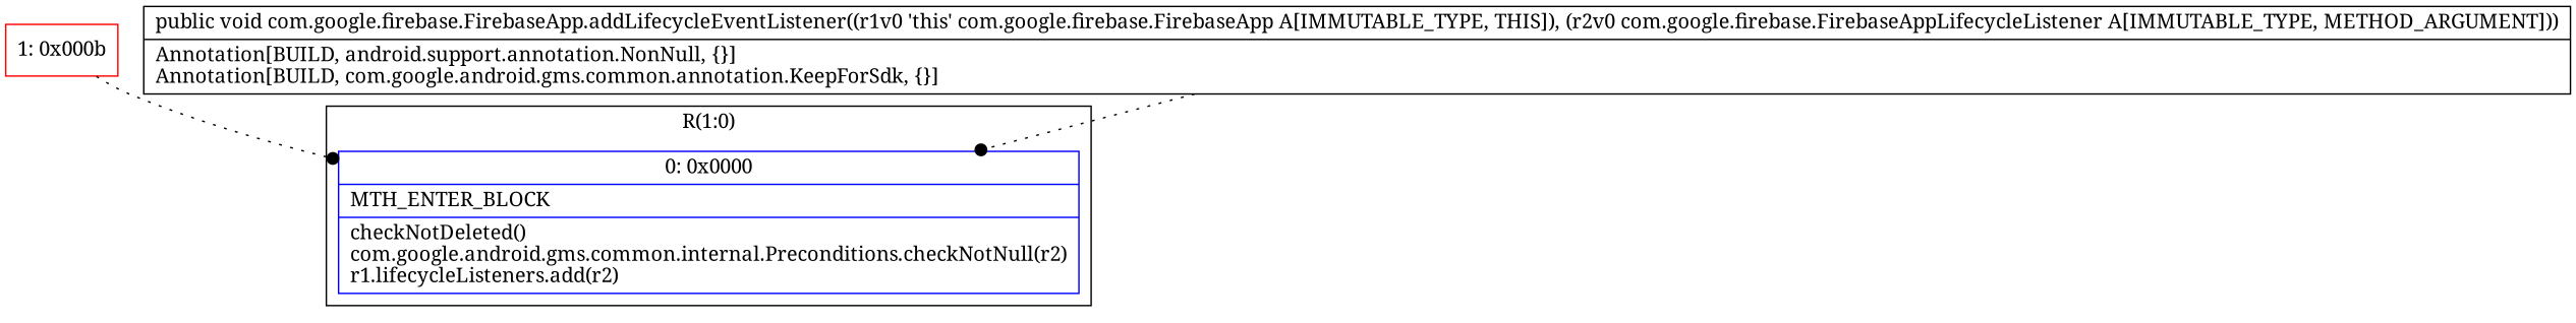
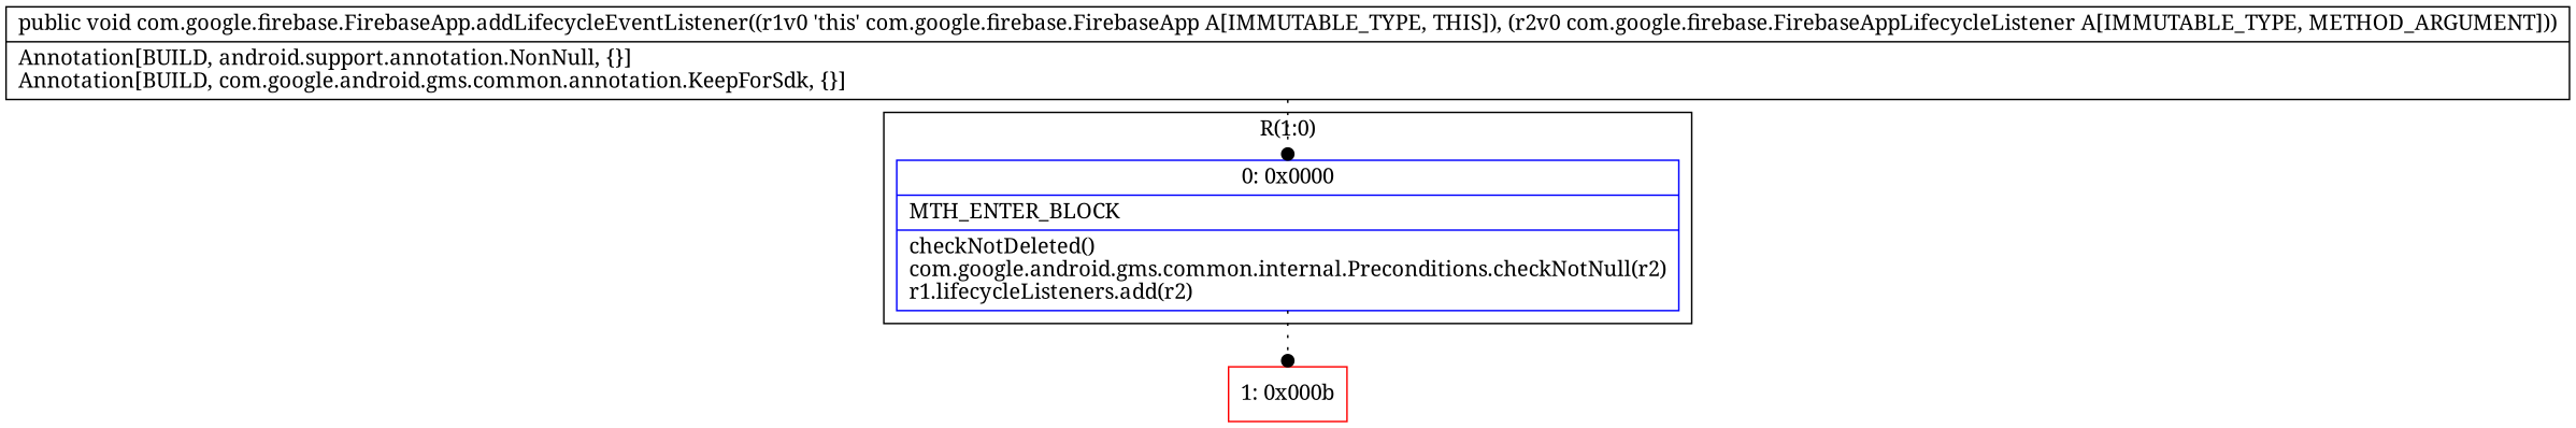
  digraph {
    fontname="Noto Serif"
    node [shape=record fontname="Noto Serif"]
    edge [style=dotted arrowhead=dot fontname="Noto Serif"]
    n1 [color=blue label="{0\:\ 0x0000|MTH_ENTER_BLOCK\l|checkNotDeleted()\lcom.google.android.gms.common.internal.Preconditions.checkNotNull(r2)\lr1.lifecycleListeners.add(r2)\l}"]
    n2 [color=red label="{1\:\ 0x000b}"]
    n3 [label="{public void com.google.firebase.FirebaseApp.addLifecycleEventListener((r1v0 'this' com.google.firebase.FirebaseApp A[IMMUTABLE_TYPE, THIS]), (r2v0 com.google.firebase.FirebaseAppLifecycleListener A[IMMUTABLE_TYPE, METHOD_ARGUMENT]))  | Annotation[BUILD, android.support.annotation.NonNull, \{\}]\lAnnotation[BUILD, com.google.android.gms.common.annotation.KeepForSdk, \{\}]\l}"]
    subgraph cluster_1 {
      label="R(1:0)"
      n1
    }
-   n2 -> n1
+   n1 -> n2
    n3 -> n1
  }
